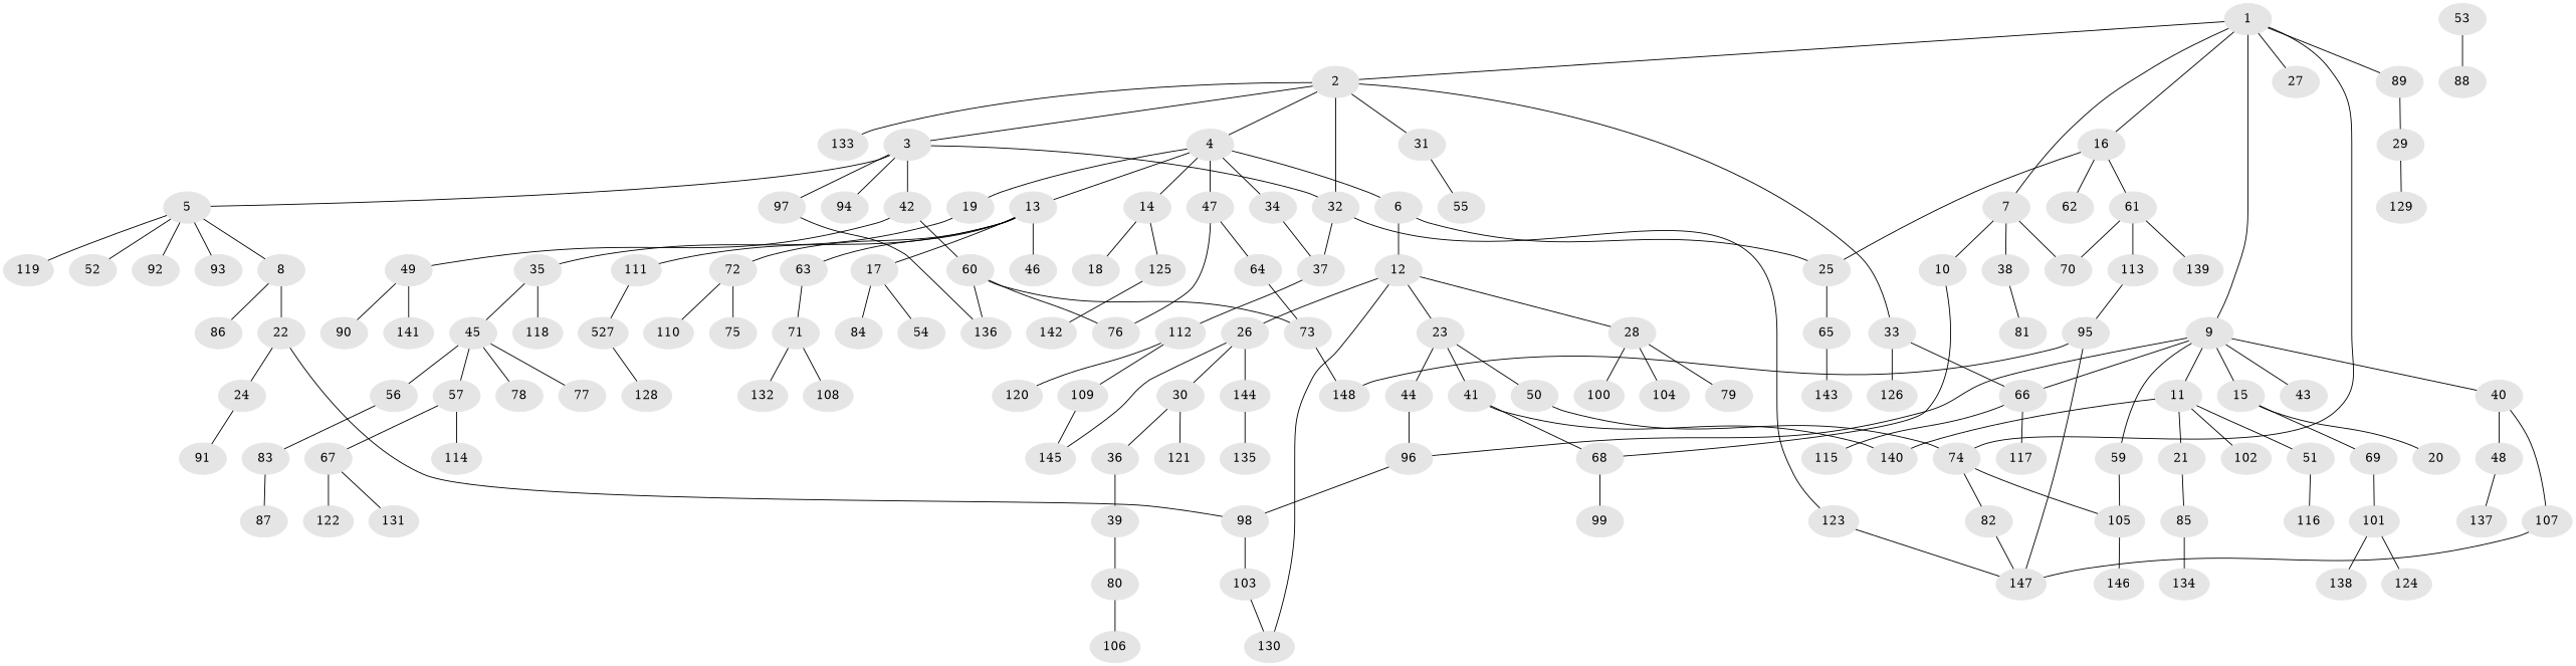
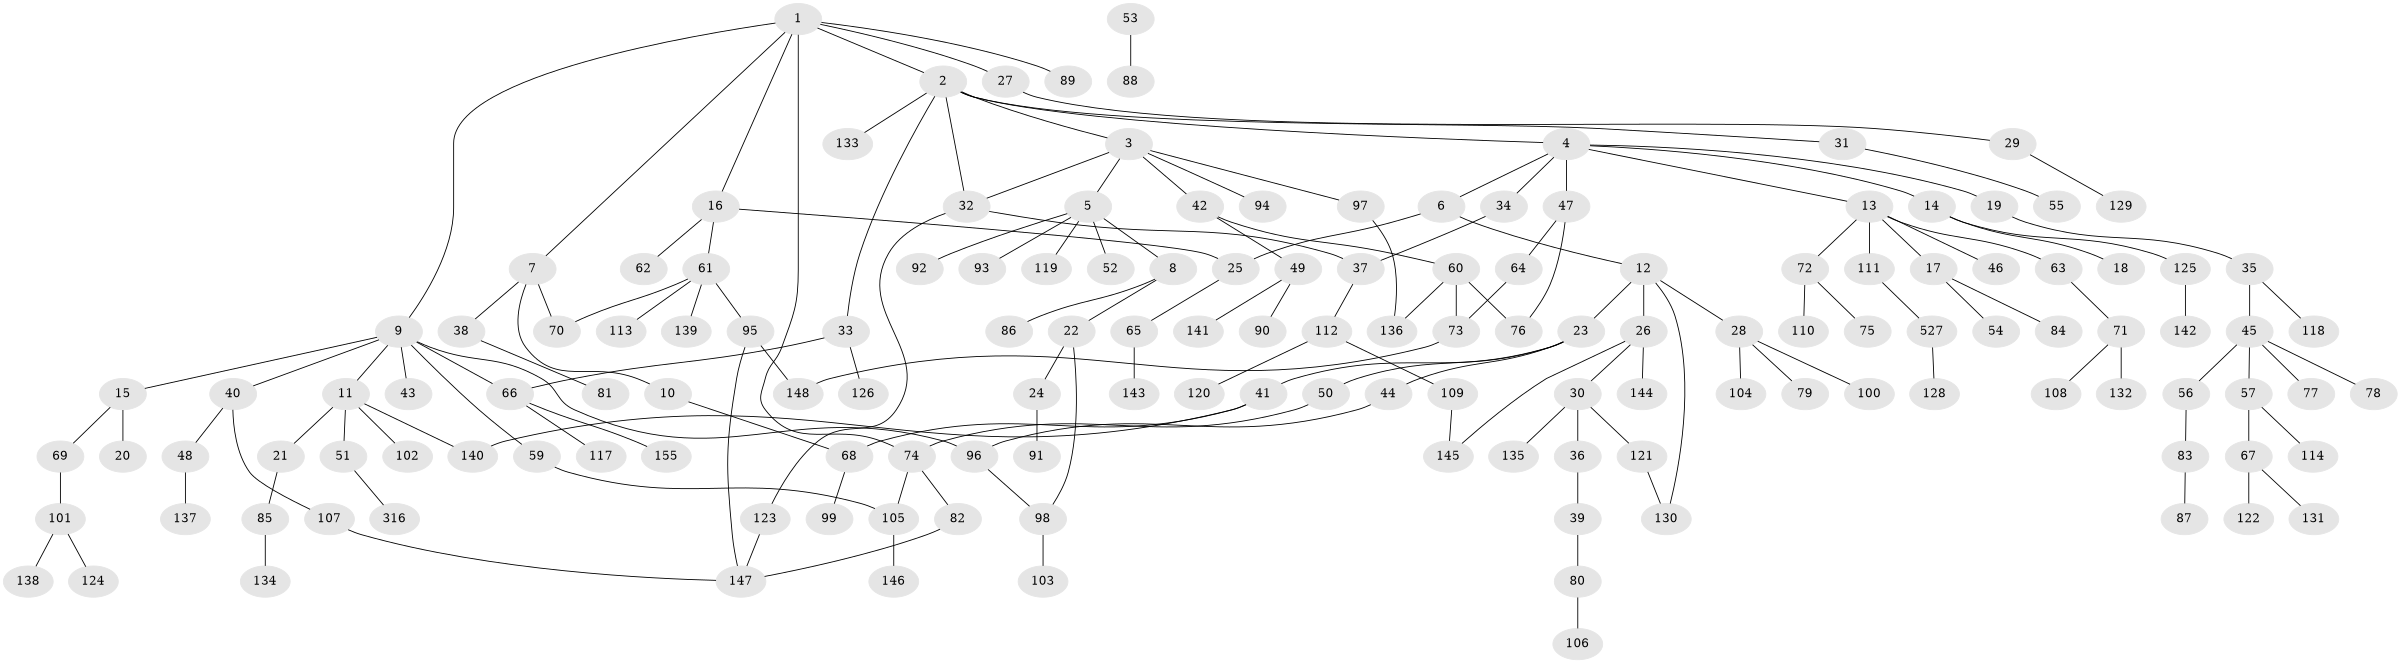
  graph {
    node [color=gray90 style=filled]
    1
    2
    7
    9
    16
    27
    74
    89
    3
    4
    31
    32
    33
    133
    10
    38
    70
    11
    15
    40
    43
    59
    66
    96
    25
    61
    62
    29
    105
    82
    5
    42
    94
    97
    6
    13
    14
    19
    34
    47
    55
    37
    123
    126
    8
    52
    92
    93
    119
    49
    60
    136
    12
    17
    46
    63
    72
    111
    18
    125
    35
    64
    76
    22
    86
    23
    26
    28
    130
    65
    68
    81
    24
    98
    21
    51
    102
    140
    20
    69
    48
    107
-   115
+   115 [label=155]
    117
    99
    85
-   116
+   116 [label=316]
    41
    44
    50
    30
    144
    145
    79
    100
    104
    54
    84
    71
    75
    110
    n102 [label=527]
    142
    101
    95
    113
    139
    45
    118
    134
    91
    103
    143
    36
    121
    135
    129
    39
    112
    147
    56
    57
    77
    78
    80
    109
    120
    53
    88
    106
    137
    90
    141
    73
    83
    67
    114
    87
    122
    131
    146
    148
    108
    132
    124
    138
    128
    1 -- 2
    1 -- 7
    1 -- 9
    1 -- 16
    1 -- 27
    1 -- 74
    1 -- 89
    2 -- 3
    2 -- 4
    2 -- 31
    2 -- 32
    2 -- 33
    2 -- 133
    7 -- 10
    7 -- 38
    7 -- 70
    9 -- 11
    9 -- 15
    9 -- 40
    9 -- 43
    9 -- 59
    9 -- 66
    9 -- 96
    16 -- 25
    16 -- 61
    16 -- 62
-   89 -- 29
+   27 -- 29
    74 -- 105
    74 -- 82
    3 -- 32
    3 -- 5
    3 -- 42
    3 -- 94
    3 -- 97
    4 -- 6
    4 -- 13
    4 -- 14
    4 -- 19
    4 -- 34
    4 -- 47
    31 -- 55
    32 -- 37
    32 -- 123
    33 -- 66
    33 -- 126
    10 -- 68
    38 -- 81
    11 -- 21
    11 -- 51
    11 -- 102
    11 -- 140
    15 -- 20
    15 -- 69
    40 -- 48
    40 -- 107
    59 -- 105
    66 -- 115
    66 -- 117
    96 -- 98
    25 -- 65
    61 -- 70
-   113 -- 95
+   61 -- 95
    61 -- 113
    61 -- 139
    29 -- 129
    105 -- 146
    82 -- 147
    5 -- 8
    5 -- 52
    5 -- 92
    5 -- 93
    5 -- 119
    42 -- 49
    42 -- 60
    97 -- 136
    6 -- 25
    6 -- 12
    13 -- 17
    13 -- 46
    13 -- 63
    13 -- 72
    13 -- 111
    14 -- 18
    14 -- 125
    19 -- 35
    34 -- 37
    47 -- 64
    47 -- 76
    37 -- 112
    123 -- 147
    8 -- 22
    8 -- 86
    49 -- 90
    49 -- 141
    60 -- 136
    60 -- 76
    60 -- 73
    12 -- 23
    12 -- 26
    12 -- 28
    12 -- 130
    17 -- 54
    17 -- 84
    63 -- 71
    72 -- 75
    72 -- 110
    111 -- n102
    125 -- 142
    35 -- 45
    35 -- 118
    64 -- 73
    22 -- 24
    22 -- 98
    23 -- 41
    23 -- 44
    23 -- 50
    26 -- 30
    26 -- 144
    26 -- 145
    28 -- 79
    28 -- 100
    28 -- 104
    65 -- 143
    68 -- 99
    24 -- 91
    98 -- 103
    21 -- 85
    51 -- 116
    69 -- 101
    48 -- 137
    107 -- 147
    85 -- 134
    41 -- 68
    41 -- 140
    44 -- 96
    50 -- 74
    30 -- 36
    30 -- 121
-   144 -- 135
+   30 -- 135
    71 -- 108
    71 -- 132
    n102 -- 128
    101 -- 124
    101 -- 138
    95 -- 147
    95 -- 148
    45 -- 56
    45 -- 57
    45 -- 77
    45 -- 78
-   103 -- 130
+   121 -- 130
    36 -- 39
    39 -- 80
    112 -- 109
    112 -- 120
    56 -- 83
    57 -- 67
    57 -- 114
    80 -- 106
    109 -- 145
    53 -- 88
    73 -- 148
    83 -- 87
    67 -- 122
    67 -- 131
  }
